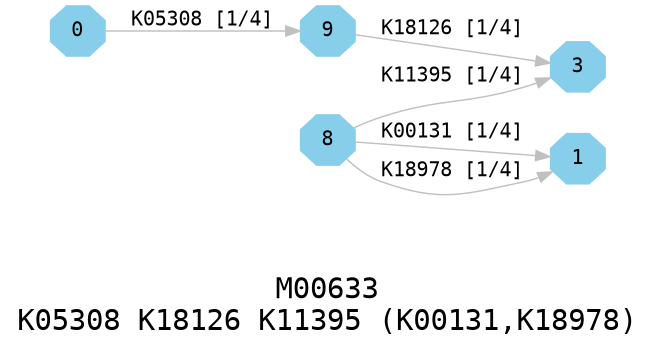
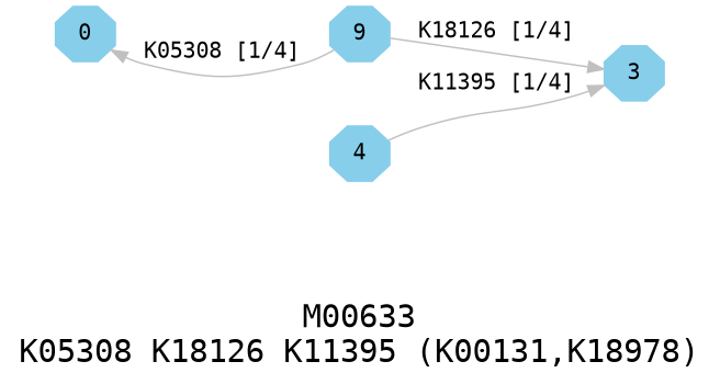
  digraph {
    fontname="DejaVu Sans Mono"
    fontsize=20
    label="M00633\nK05308 K18126 K11395 (K00131,K18978)"
    rankdir=LR
    node [color=skyblue fontname="DejaVu Sans Mono" shape=octagon style=filled]
    edge [color=grey fontname="DejaVu Sans Mono"]
    0 [height=.3 width=.3]
-   1 [height=.3 width=.3]
    n3 [height=.3 label=9 width=.3]
    3 [height=.3 width=.3]
-   4 [height=.3 width=.3 label=8]
+   4 [height=.3 width=.3]
    subgraph sub_1 {
      0
-     1
      n3
      3
      4
    }
-   0 -> n3 [label="K05308 [1/4]"]
+   n3 -> 0 [label="K05308 [1/4]"]
    n3 -> 3 [label="K18126 [1/4]"]
-   4 -> 1 [label="K00131 [1/4]"]
-   4 -> 1 [label="K18978 [1/4]"]
    4 -> 3 [label="K11395 [1/4]"]
  }
